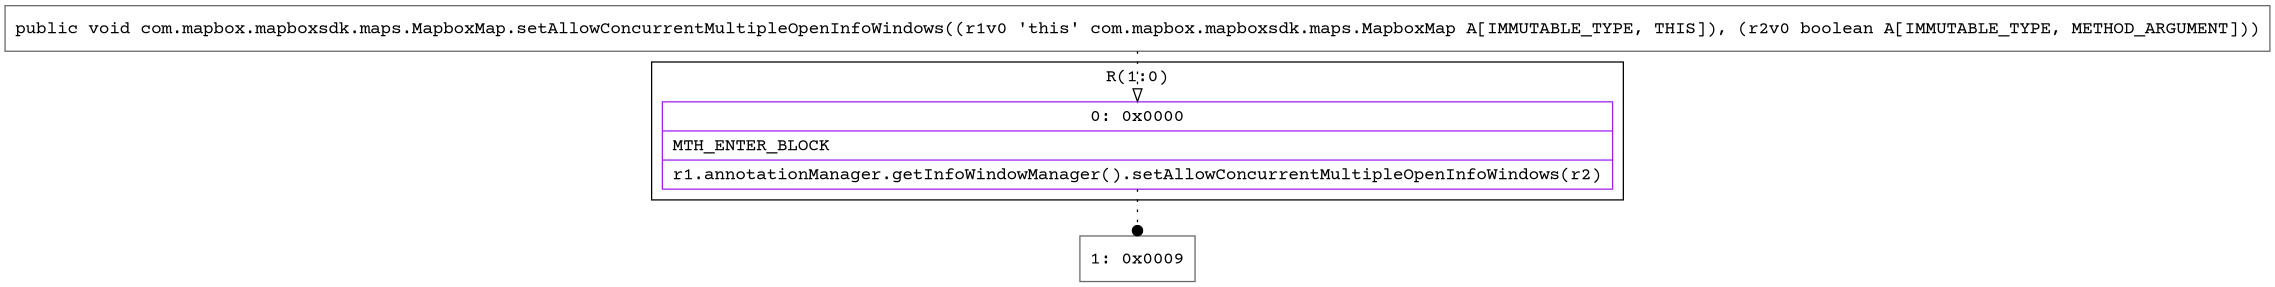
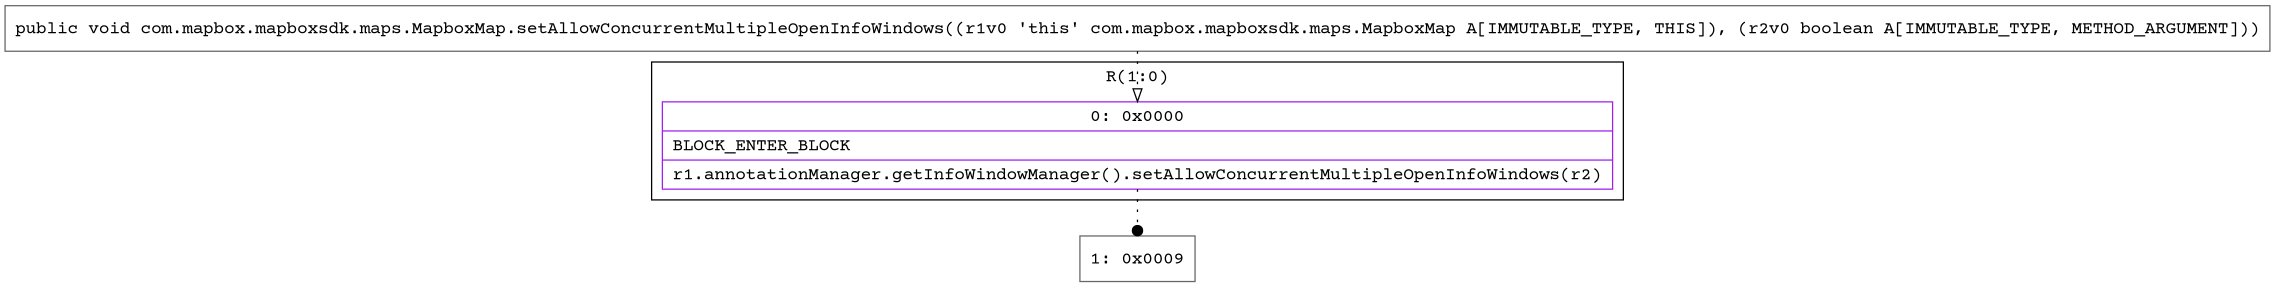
  digraph {
    fontname="Courier Prime"
    node [color=gray40 shape=record fontname="Courier Prime"]
    edge [style=dotted fontname="Courier Prime"]
-   n1 [color=purple label="{0\:\ 0x0000|MTH_ENTER_BLOCK\l|r1.annotationManager.getInfoWindowManager().setAllowConcurrentMultipleOpenInfoWindows(r2)\l}"]
+   n1 [color=purple label="{0\:\ 0x0000|BLOCK_ENTER_BLOCK\l|r1.annotationManager.getInfoWindowManager().setAllowConcurrentMultipleOpenInfoWindows(r2)\l}"]
    n2 [label="{1\:\ 0x0009}"]
    n3 [label="{public void com.mapbox.mapboxsdk.maps.MapboxMap.setAllowConcurrentMultipleOpenInfoWindows((r1v0 'this' com.mapbox.mapboxsdk.maps.MapboxMap A[IMMUTABLE_TYPE, THIS]), (r2v0 boolean A[IMMUTABLE_TYPE, METHOD_ARGUMENT])) }"]
    subgraph cluster_1 {
      label="R(1:0)"
      n1
    }
    n1 -> n2 [arrowhead=dot]
    n3 -> n1 [arrowhead=onormal]
  }
